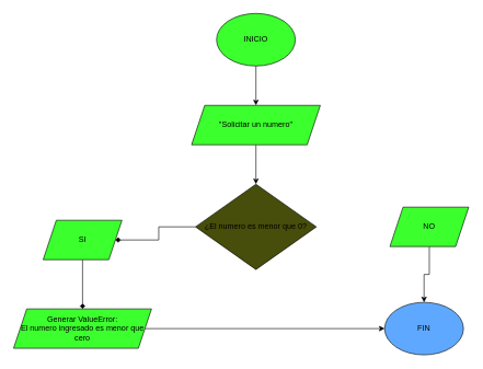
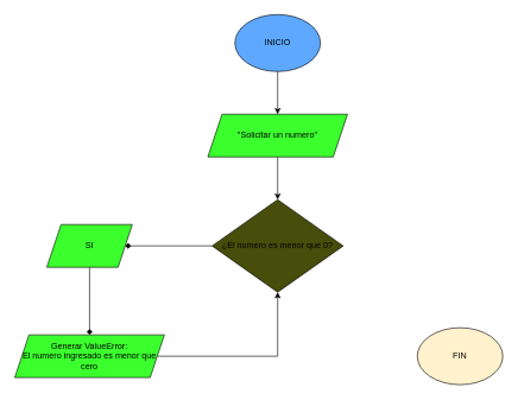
  <mxCell id="0" />
  <mxCell id="1" parent="0" />
  <mxCell id="2" value="" style="edgeStyle=orthogonalEdgeStyle;rounded=0;orthogonalLoop=1;jettySize=auto;html=1;" edge="1" parent="1" source="3" target="5"><mxGeometry relative="1" as="geometry" /></mxCell>
- <mxCell id="3" value="INICIO" style="ellipse;whiteSpace=wrap;html=1;fillColor=#3cff2e;" vertex="1" parent="1"><mxGeometry x="329" y="20" width="120" height="80" as="geometry" /></mxCell>
+ <mxCell id="3" value="INICIO" style="ellipse;whiteSpace=wrap;html=1;fillColor=#5EA9FF;" vertex="1" parent="1"><mxGeometry x="329" y="20" width="120" height="80" as="geometry" /></mxCell>
  <mxCell id="4" value="" style="edgeStyle=orthogonalEdgeStyle;rounded=0;orthogonalLoop=1;jettySize=auto;html=1;" edge="1" parent="1" source="5" target="7"><mxGeometry relative="1" as="geometry" /></mxCell>
  <mxCell id="5" value="&quot;Solicitar un numero&quot;" style="shape=parallelogram;perimeter=parallelogramPerimeter;whiteSpace=wrap;html=1;fixedSize=1;fillColor=#3CFF2E;" vertex="1" parent="1"><mxGeometry x="291" y="160" width="196" height="60" as="geometry" /></mxCell>
  <mxCell id="6" value="" style="edgeStyle=orthogonalEdgeStyle;rounded=0;orthogonalLoop=1;jettySize=auto;html=1;endArrow=diamond;" edge="1" parent="1" source="7" target="9"><mxGeometry relative="1" as="geometry" /></mxCell>
  <mxCell id="7" value="¿El numero es menor que 0?" style="rhombus;whiteSpace=wrap;html=1;fillColor=#474D0A;" vertex="1" parent="1"><mxGeometry x="297" y="280" width="184" height="130" as="geometry" /></mxCell>
  <mxCell id="8" value="" style="edgeStyle=orthogonalEdgeStyle;rounded=0;orthogonalLoop=1;jettySize=auto;html=1;endArrow=diamond;" edge="1" parent="1" source="9" target="13"><mxGeometry relative="1" as="geometry" /></mxCell>
- <mxCell id="9" value="SI" style="shape=parallelogram;perimeter=parallelogramPerimeter;whiteSpace=wrap;html=1;fixedSize=1;fillColor=#3CFF2E;" vertex="1" parent="1"><mxGeometry x="65" y="335" width="120" height="60" as="geometry" /></mxCell>
- <mxCell id="10" value="" style="edgeStyle=orthogonalEdgeStyle;rounded=0;orthogonalLoop=1;jettySize=auto;html=1;" edge="1" parent="1" source="11" target="14"><mxGeometry relative="1" as="geometry" /></mxCell>
- <mxCell id="11" value="NO" style="shape=parallelogram;perimeter=parallelogramPerimeter;whiteSpace=wrap;html=1;fixedSize=1;fillColor=#3CFF2E;" vertex="1" parent="1"><mxGeometry x="593" y="315" width="120" height="60" as="geometry" /></mxCell>
- <mxCell id="12" style="edgeStyle=orthogonalEdgeStyle;rounded=0;orthogonalLoop=1;jettySize=auto;html=1;entryX=0;entryY=0.5;entryDx=0;entryDy=0;" edge="1" parent="1" source="13" target="14"><mxGeometry relative="1" as="geometry" /></mxCell>
+ <mxCell id="9" value="SI" style="shape=parallelogram;perimeter=parallelogramPerimeter;whiteSpace=wrap;html=1;fixedSize=1;fillColor=#3CFF2E;" vertex="1" parent="1"><mxGeometry x="65" y="315" width="120" height="60" as="geometry" /></mxCell>
+ <mxCell id="12" style="edgeStyle=orthogonalEdgeStyle;rounded=0;orthogonalLoop=1;jettySize=auto;html=1;" edge="1" parent="1" source="13" target="7"><mxGeometry relative="1" as="geometry" /></mxCell>
  <mxCell id="13" value="Generar ValueError:&lt;div&gt;El numero ingresado es menor que cero&lt;/div&gt;" style="shape=parallelogram;perimeter=parallelogramPerimeter;whiteSpace=wrap;html=1;fixedSize=1;fillColor=#3CFF2E;" vertex="1" parent="1"><mxGeometry x="20" y="470" width="210" height="60" as="geometry" /></mxCell>
- <mxCell id="14" value="FIN" style="ellipse;whiteSpace=wrap;html=1;fillColor=#5EA9FF;" vertex="1" parent="1"><mxGeometry x="585" y="460" width="120" height="80" as="geometry" /></mxCell>
+ <mxCell id="14" value="FIN" style="ellipse;whiteSpace=wrap;html=1;fillColor=#fff2cc;" vertex="1" parent="1"><mxGeometry x="585" y="460" width="120" height="80" as="geometry" /></mxCell>
